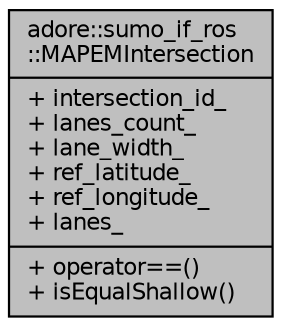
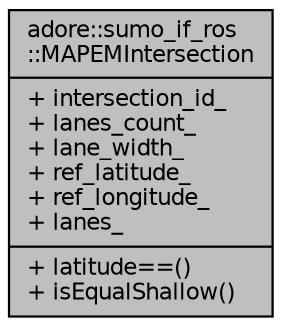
  digraph {
-   n1 [color=black fillcolor=grey75 fontcolor=black fontname=Helvetica fontsize=10 height=0.2 label="{adore::sumo_if_ros\l::MAPEMIntersection\n|+ intersection_id_\l+ lanes_count_\l+ lane_width_\l+ ref_latitude_\l+ ref_longitude_\l+ lanes_\l|+ operator==()\l+ isEqualShallow()\l}" shape=record style=filled width=0.4]
+   n1 [color=black fillcolor=grey75 fontcolor=black fontname=Helvetica fontsize=10 height=0.2 label="{adore::sumo_if_ros\l::MAPEMIntersection\n|+ intersection_id_\l+ lanes_count_\l+ lane_width_\l+ ref_latitude_\l+ ref_longitude_\l+ lanes_\l|+ latitude==()\l+ isEqualShallow()\l}" shape=record style=filled width=0.4]
  }
